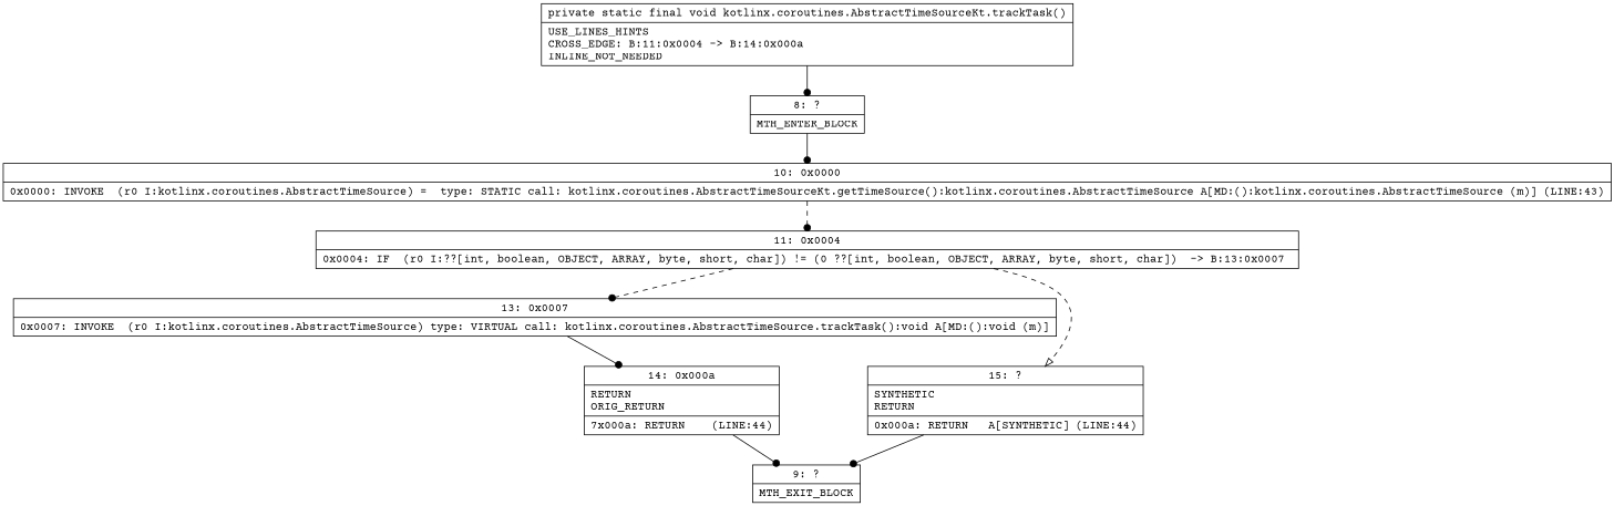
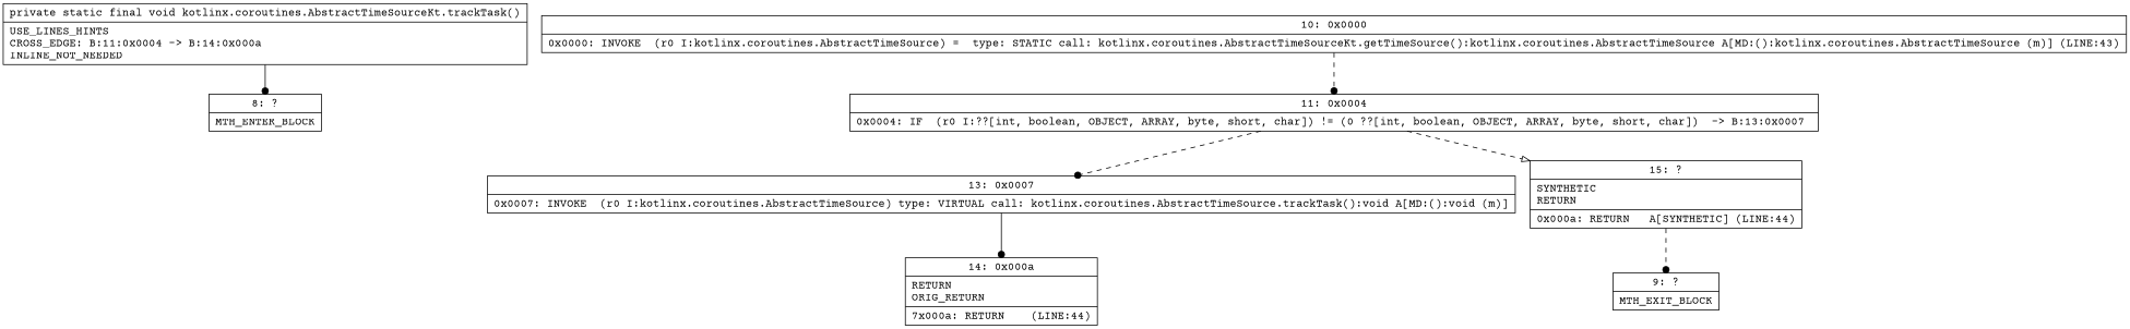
  digraph {
    fontname="Courier Prime"
    node [fontname="Courier Prime" shape=record]
    edge [arrowhead=dot fontname="Courier Prime" style=solid]
    n1 [label="{8\:\ ?|MTH_ENTER_BLOCK\l}"]
    n2 [label="{10\:\ 0x0000|0x0000: INVOKE  (r0 I:kotlinx.coroutines.AbstractTimeSource) =  type: STATIC call: kotlinx.coroutines.AbstractTimeSourceKt.getTimeSource():kotlinx.coroutines.AbstractTimeSource A[MD:():kotlinx.coroutines.AbstractTimeSource (m)] (LINE:43)\l}"]
    n3 [label="{11\:\ 0x0004|0x0004: IF  (r0 I:??[int, boolean, OBJECT, ARRAY, byte, short, char]) != (0 ??[int, boolean, OBJECT, ARRAY, byte, short, char])  \-\> B:13:0x0007 \l}"]
    n4 [label="{13\:\ 0x0007|0x0007: INVOKE  (r0 I:kotlinx.coroutines.AbstractTimeSource) type: VIRTUAL call: kotlinx.coroutines.AbstractTimeSource.trackTask():void A[MD:():void (m)]\l}"]
    n5 [label="{15\:\ ?|SYNTHETIC\lRETURN\l|0x000a: RETURN   A[SYNTHETIC] (LINE:44)\l}"]
    n6 [label="{14\:\ 0x000a|RETURN\lORIG_RETURN\l|7x000a: RETURN    (LINE:44)\l}"]
    n7 [label="{9\:\ ?|MTH_EXIT_BLOCK\l}"]
    n8 [label="{private static final void kotlinx.coroutines.AbstractTimeSourceKt.trackTask()  | USE_LINES_HINTS\lCROSS_EDGE: B:11:0x0004 \-\> B:14:0x000a\lINLINE_NOT_NEEDED\l}"]
-   n1 -> n2
    n2 -> n3 [style=dashed]
    n3 -> n4 [style=dashed]
    n3 -> n5 [arrowhead=onormal style=dashed]
    n4 -> n6
-   n5 -> n7
-   n6 -> n7
+   n5 -> n7 [style=dashed]
    n8 -> n1
  }
